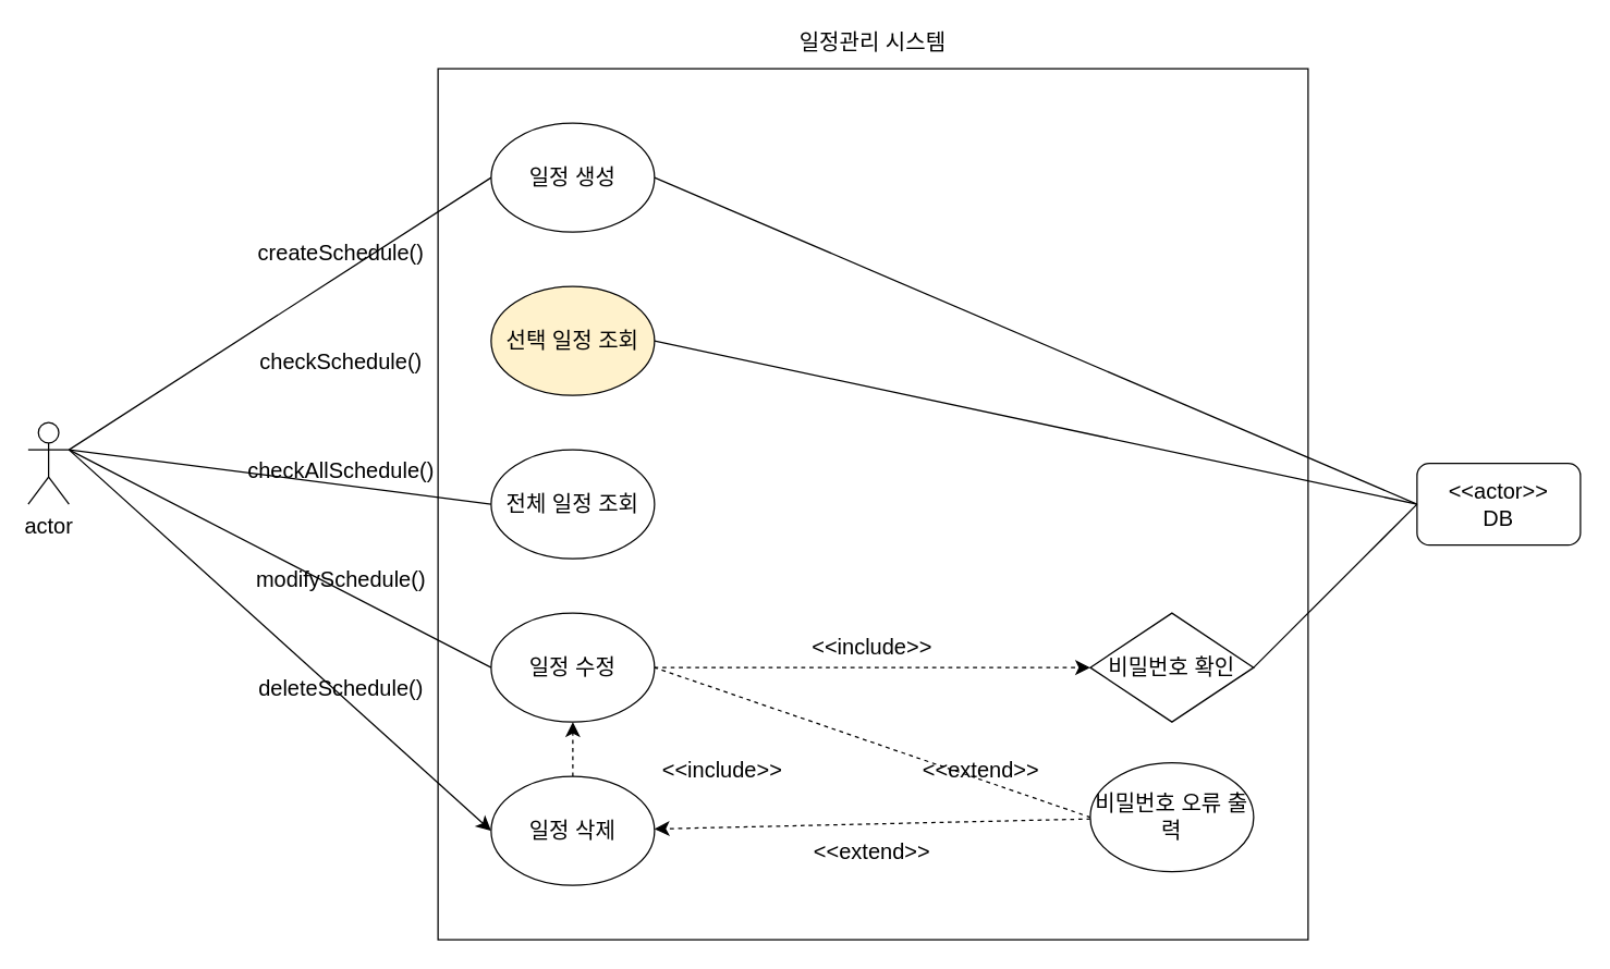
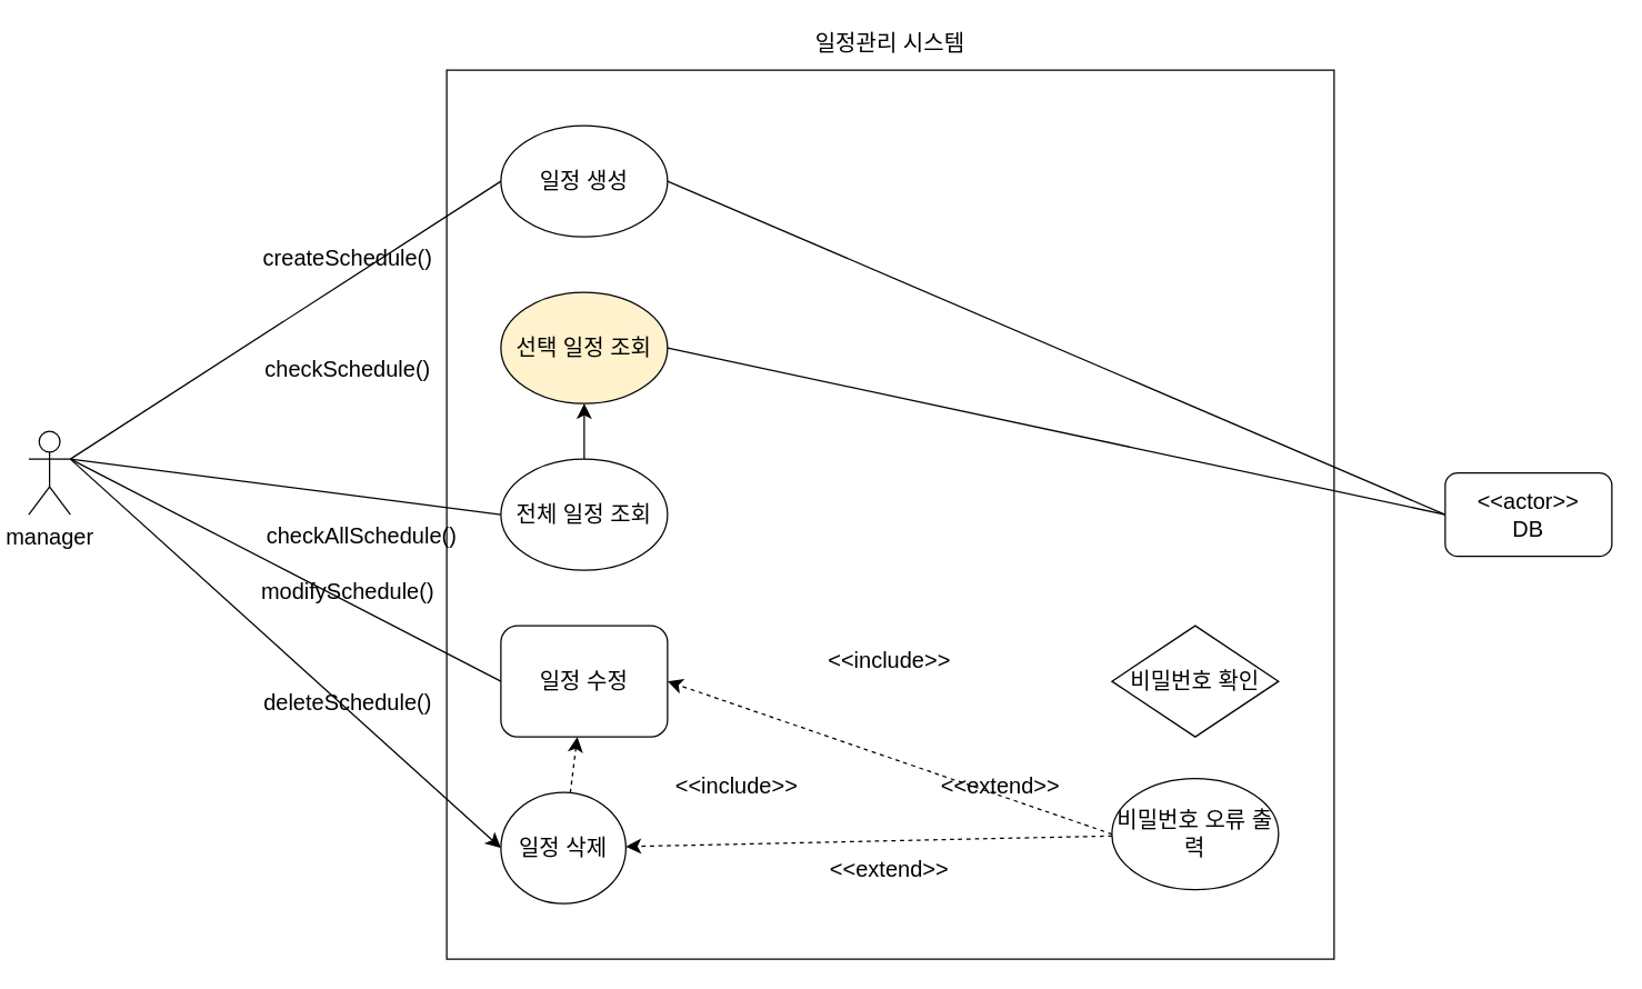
  <mxCell id="0" />
  <mxCell id="1" parent="0" />
  <mxCell id="2" value="" style="rounded=0;whiteSpace=wrap;html=1;fontSize=16;" vertex="1" parent="1"><mxGeometry x="321" width="639" height="640" as="geometry" y="50" /></mxCell>
  <mxCell id="3" style="edgeStyle=none;curved=1;rounded=0;orthogonalLoop=1;jettySize=auto;html=1;exitX=1;exitY=0.333;exitDx=0;exitDy=0;exitPerimeter=0;entryX=0;entryY=0.5;entryDx=0;entryDy=0;fontSize=12;startSize=8;endSize=8;" edge="1" parent="1" source="4" target="14"><mxGeometry relative="1" as="geometry" /></mxCell>
- <mxCell id="4" value="actor" style="shape=umlActor;verticalLabelPosition=bottom;verticalAlign=top;html=1;outlineConnect=0;fontSize=16;" vertex="1" parent="1"><mxGeometry x="20" y="310" width="30" height="60" as="geometry" /></mxCell>
+ <mxCell id="4" value="manager" style="shape=umlActor;verticalLabelPosition=bottom;verticalAlign=top;html=1;outlineConnect=0;fontSize=16;" vertex="1" parent="1"><mxGeometry x="20" y="310" width="30" height="60" as="geometry" /></mxCell>
  <mxCell id="5" value="일정관리 시스템" style="text;html=1;strokeColor=none;fillColor=none;align=center;verticalAlign=middle;whiteSpace=wrap;rounded=0;fontSize=16;" vertex="1" parent="1"><mxGeometry x="568.5" y="20" width="143" height="21" as="geometry" /></mxCell>
  <mxCell id="6" value="일정 생성" style="ellipse;whiteSpace=wrap;html=1;fontSize=16;" vertex="1" parent="1"><mxGeometry x="360" y="90" width="120" height="80" as="geometry" /></mxCell>
  <mxCell id="7" value="선택 일정 조회" style="ellipse;whiteSpace=wrap;html=1;fontSize=16;fillColor=#fff2cc;" vertex="1" parent="1"><mxGeometry x="360" y="210" width="120" height="80" as="geometry" /></mxCell>
+ <mxCell id="8" style="edgeStyle=none;curved=1;rounded=0;orthogonalLoop=1;jettySize=auto;html=1;exitX=0.5;exitY=0;exitDx=0;exitDy=0;entryX=0.5;entryY=1;entryDx=0;entryDy=0;fontSize=12;startSize=8;endSize=8;" edge="1" parent="1" source="9" target="7"><mxGeometry relative="1" as="geometry" /></mxCell>
  <mxCell id="9" value="전체 일정 조회" style="ellipse;whiteSpace=wrap;html=1;fontSize=16;" vertex="1" parent="1"><mxGeometry x="360" y="330" width="120" height="80" as="geometry" /></mxCell>
- <mxCell id="10" style="edgeStyle=none;curved=1;rounded=0;orthogonalLoop=1;jettySize=auto;html=1;exitX=1;exitY=0.5;exitDx=0;exitDy=0;entryX=0;entryY=0.5;entryDx=0;entryDy=0;fontSize=12;startSize=8;endSize=8;dashed=1;" edge="1" parent="1" source="11" target="15"><mxGeometry relative="1" as="geometry" /></mxCell>
- <mxCell id="11" value="일정 수정" style="ellipse;whiteSpace=wrap;html=1;fontSize=16;" vertex="1" parent="1"><mxGeometry x="360" y="450" width="120" height="80" as="geometry" /></mxCell>
+ <mxCell id="11" value="일정 수정" style="whiteSpace=wrap;html=1;fontSize=16;rounded=1;" vertex="1" parent="1"><mxGeometry x="360" y="450" width="120" height="80" as="geometry" /></mxCell>
  <mxCell id="12" style="edgeStyle=none;curved=1;rounded=0;orthogonalLoop=1;jettySize=auto;html=1;exitX=0.5;exitY=0;exitDx=0;exitDy=0;fontSize=12;startSize=8;endSize=8;" edge="1" parent="1" source="5" target="5"><mxGeometry relative="1" as="geometry" /></mxCell>
  <mxCell id="13" style="edgeStyle=none;curved=1;rounded=0;orthogonalLoop=1;jettySize=auto;html=1;fontSize=12;startSize=8;endSize=8;dashed=1;" edge="1" parent="1" source="14" target="11"><mxGeometry relative="1" as="geometry" /></mxCell>
- <mxCell id="14" value="일정 삭제" style="ellipse;whiteSpace=wrap;html=1;fontSize=16;" vertex="1" parent="1"><mxGeometry x="360" y="570" width="120" height="80" as="geometry" /></mxCell>
+ <mxCell id="14" value="일정 삭제" style="ellipse;whiteSpace=wrap;html=1;fontSize=16;" vertex="1" parent="1"><mxGeometry x="360" y="570" width="90" height="80" as="geometry" /></mxCell>
  <mxCell id="15" value="비밀번호 확인" style="rhombus;whiteSpace=wrap;html=1;fontSize=16;" vertex="1" parent="1"><mxGeometry x="800" y="450" width="120" height="80" as="geometry" /></mxCell>
  <mxCell id="16" value="&amp;lt;&amp;lt;actor&amp;gt;&amp;gt;&lt;br&gt;DB" style="whiteSpace=wrap;html=1;fontSize=16;rounded=1;" vertex="1" parent="1"><mxGeometry x="1040" y="340" width="120" height="60" as="geometry" /></mxCell>
  <mxCell id="17" value="&amp;lt;&amp;lt;include&amp;gt;&amp;gt;" style="text;html=1;strokeColor=none;fillColor=none;align=center;verticalAlign=middle;whiteSpace=wrap;rounded=0;fontSize=16;" vertex="1" parent="1"><mxGeometry x="610" y="460" width="60" height="30" as="geometry" /></mxCell>
  <mxCell id="18" value="&amp;lt;&amp;lt;include&amp;gt;&amp;gt;" style="text;html=1;strokeColor=none;fillColor=none;align=center;verticalAlign=middle;whiteSpace=wrap;rounded=0;fontSize=16;" vertex="1" parent="1"><mxGeometry x="500" y="550" width="60" height="30" as="geometry" /></mxCell>
  <mxCell id="19" value="" style="endArrow=none;html=1;rounded=0;fontSize=12;startSize=8;endSize=8;curved=1;entryX=0;entryY=0.5;entryDx=0;entryDy=0;exitX=1;exitY=0.333;exitDx=0;exitDy=0;exitPerimeter=0;" edge="1" parent="1" source="4" target="6"><mxGeometry width="50" height="50" relative="1" as="geometry"><mxPoint x="231" y="300" as="sourcePoint" /><mxPoint x="281" y="250" as="targetPoint" /></mxGeometry></mxCell>
  <mxCell id="20" value="" style="endArrow=none;html=1;rounded=0;fontSize=12;startSize=8;endSize=8;curved=1;entryX=0;entryY=0.5;entryDx=0;entryDy=0;" edge="1" parent="1" target="9"><mxGeometry width="50" height="50" relative="1" as="geometry"><mxPoint x="50" y="330" as="sourcePoint" /><mxPoint x="310" y="300" as="targetPoint" /></mxGeometry></mxCell>
  <mxCell id="21" value="" style="endArrow=none;html=1;rounded=0;fontSize=12;startSize=8;endSize=8;curved=1;entryX=0;entryY=0.5;entryDx=0;entryDy=0;" edge="1" parent="1" target="11"><mxGeometry width="50" height="50" relative="1" as="geometry"><mxPoint x="50" y="330" as="sourcePoint" /><mxPoint x="440" y="310" as="targetPoint" /></mxGeometry></mxCell>
- <mxCell id="22" style="edgeStyle=none;curved=1;rounded=0;orthogonalLoop=1;jettySize=auto;html=1;exitX=0;exitY=0.5;exitDx=0;exitDy=0;entryX=1;entryY=0.5;entryDx=0;entryDy=0;fontSize=12;startSize=8;endSize=8;dashed=1;endArrow=none;" edge="1" parent="1" source="24" target="11"><mxGeometry relative="1" as="geometry" /></mxCell>
+ <mxCell id="22" style="edgeStyle=none;curved=1;rounded=0;orthogonalLoop=1;jettySize=auto;html=1;exitX=0;exitY=0.5;exitDx=0;exitDy=0;entryX=1;entryY=0.5;entryDx=0;entryDy=0;fontSize=12;startSize=8;endSize=8;dashed=1;" edge="1" parent="1" source="24" target="11"><mxGeometry relative="1" as="geometry" /></mxCell>
  <mxCell id="23" style="edgeStyle=none;curved=1;rounded=0;orthogonalLoop=1;jettySize=auto;html=1;fontSize=12;startSize=8;endSize=8;dashed=1;" edge="1" parent="1" source="24" target="14"><mxGeometry relative="1" as="geometry" /></mxCell>
  <mxCell id="24" value="비밀번호 오류 출력" style="ellipse;whiteSpace=wrap;html=1;fontSize=16;" vertex="1" parent="1"><mxGeometry x="800" y="560" width="120" height="80" as="geometry" /></mxCell>
  <mxCell id="25" value="&amp;lt;&amp;lt;extend&amp;gt;&amp;gt;" style="text;html=1;strokeColor=none;fillColor=none;align=center;verticalAlign=middle;whiteSpace=wrap;rounded=0;fontSize=16;" vertex="1" parent="1"><mxGeometry x="610" y="610" width="60" height="30" as="geometry" /></mxCell>
  <mxCell id="26" value="&amp;lt;&amp;lt;extend&amp;gt;&amp;gt;" style="text;html=1;strokeColor=none;fillColor=none;align=center;verticalAlign=middle;whiteSpace=wrap;rounded=0;fontSize=16;" vertex="1" parent="1"><mxGeometry x="690" y="550" width="60" height="30" as="geometry" /></mxCell>
- <mxCell id="27" value="" style="endArrow=none;html=1;rounded=0;fontSize=12;startSize=8;endSize=8;curved=1;entryX=0;entryY=0.5;entryDx=0;entryDy=0;exitX=1;exitY=0.5;exitDx=0;exitDy=0;" edge="1" parent="1" source="15" target="16"><mxGeometry width="50" height="50" relative="1" as="geometry"><mxPoint x="800" y="490" as="sourcePoint" /><mxPoint x="850" y="440" as="targetPoint" /></mxGeometry></mxCell>
  <mxCell id="28" value="" style="endArrow=none;html=1;rounded=0;fontSize=12;startSize=8;endSize=8;curved=1;entryX=0;entryY=0.5;entryDx=0;entryDy=0;" edge="1" parent="1" target="16"><mxGeometry width="50" height="50" relative="1" as="geometry"><mxPoint x="480" y="130" as="sourcePoint" /><mxPoint x="530" y="80" as="targetPoint" /></mxGeometry></mxCell>
  <mxCell id="29" value="" style="endArrow=none;html=1;rounded=0;fontSize=12;startSize=8;endSize=8;curved=1;entryX=0;entryY=0.5;entryDx=0;entryDy=0;" edge="1" parent="1" target="16"><mxGeometry width="50" height="50" relative="1" as="geometry"><mxPoint x="480" y="250" as="sourcePoint" /><mxPoint x="530" y="200" as="targetPoint" /></mxGeometry></mxCell>
  <mxCell id="30" value="createSchedule()" style="text;html=1;strokeColor=none;fillColor=none;align=center;verticalAlign=middle;whiteSpace=wrap;rounded=0;fontSize=16;" vertex="1" parent="1"><mxGeometry x="220" y="170" width="60" height="30" as="geometry" /></mxCell>
  <mxCell id="31" value="checkSchedule()" style="text;html=1;strokeColor=none;fillColor=none;align=center;verticalAlign=middle;whiteSpace=wrap;rounded=0;fontSize=16;" vertex="1" parent="1"><mxGeometry x="220" y="250" width="60" height="30" as="geometry" /></mxCell>
- <mxCell id="32" value="checkAllSchedule()" style="text;html=1;strokeColor=none;fillColor=none;align=center;verticalAlign=middle;whiteSpace=wrap;rounded=0;fontSize=16;" vertex="1" parent="1"><mxGeometry x="220" y="330" width="60" height="30" as="geometry" /></mxCell>
+ <mxCell id="32" value="checkAllSchedule()" style="text;html=1;strokeColor=none;fillColor=none;align=center;verticalAlign=middle;whiteSpace=wrap;rounded=0;fontSize=16;" vertex="1" parent="1"><mxGeometry x="230" y="370" width="60" height="30" as="geometry" /></mxCell>
  <mxCell id="33" value="modifySchedule()" style="text;html=1;strokeColor=none;fillColor=none;align=center;verticalAlign=middle;whiteSpace=wrap;rounded=0;fontSize=16;" vertex="1" parent="1"><mxGeometry x="220" y="410" width="60" height="30" as="geometry" /></mxCell>
  <mxCell id="34" value="deleteSchedule()" style="text;html=1;strokeColor=none;fillColor=none;align=center;verticalAlign=middle;whiteSpace=wrap;rounded=0;fontSize=16;" vertex="1" parent="1"><mxGeometry x="220" y="490" width="60" height="30" as="geometry" /></mxCell>
